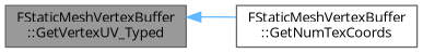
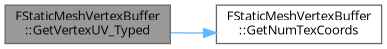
  digraph {
    rankdir=LR
    fontname="Open Sans"
    node [fontname="Open Sans" fontsize=10 shape=box style=filled]
    n1 [color=gray40 fillcolor=grey60 fontcolor=black height=0.2 label="FStaticMeshVertexBuffer\l::GetVertexUV_Typed" width=0.4]
    n2 [color=grey40 fillcolor=white height=0.2 label="FStaticMeshVertexBuffer\l::GetNumTexCoords" width=0.4]
-   n2 -> n1 [color=steelblue1 fontname="Open Sans" fontsize=10 labelfontname=Helvetica labelfontsize=10 style=solid]
+   n1 -> n2 [color=steelblue1 fontname="Open Sans" fontsize=10 labelfontname=Helvetica labelfontsize=10 style=solid]
  }
